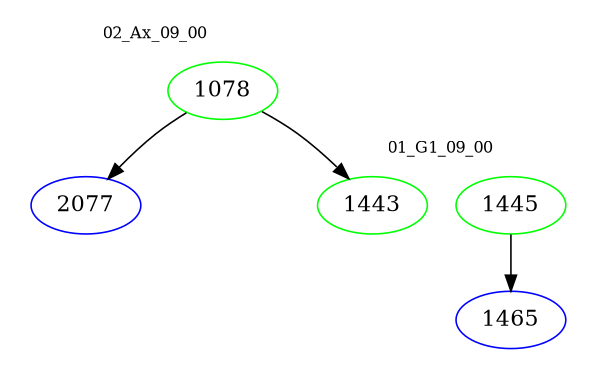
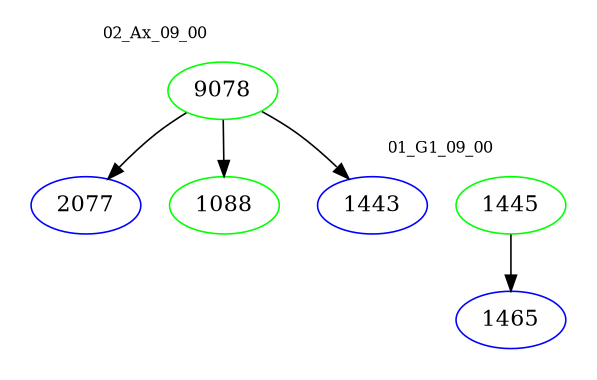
  digraph {
    node [color=green]
    edge [color=black]
-   n1 [label=1078]
+   n1 [label=9078]
    n2 [color=blue label=2077]
+   n3 [label=1088]
    n4 [label=1445]
-   n5 [label=1443]
+   n5 [color=blue label=1443]
    n6 [color=blue label=1465]
    subgraph cluster_1 {
      color=white
      fontsize=10
      label="02_Ax_09_00"
      n1
      n2
+     n3
    }
    subgraph cluster_2 {
      color=white
      fontsize=10
      label="01_G1_09_00"
      n4
      n5
      n6
    }
    n1 -> n2
+   n1 -> n3
    n1 -> n5
    n4 -> n6
  }
